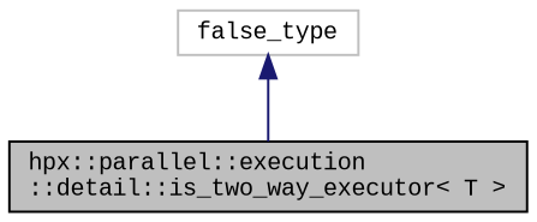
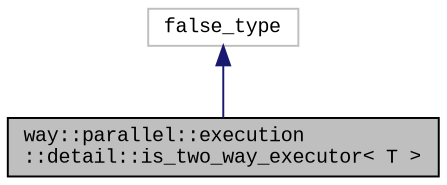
  digraph {
    fontname="Liberation Mono"
    node [fontname="Liberation Mono" fontsize=10 shape=record style=filled]
-   n1 [color=black fillcolor=grey75 fontcolor=black height=0.2 label="hpx::parallel::execution\l::detail::is_two_way_executor\< T \>" width=0.4]
+   n1 [color=black fillcolor=grey75 fontcolor=black height=0.2 label="way::parallel::execution\l::detail::is_two_way_executor\< T \>" width=0.4]
    n2 [color=grey75 fillcolor=white height=0.2 label=false_type width=0.4]
    n2 -> n1 [color=midnightblue dir=back fontname="Liberation Mono" fontsize=10 labelfontname=Helvetica labelfontsize=10 style=solid]
  }
